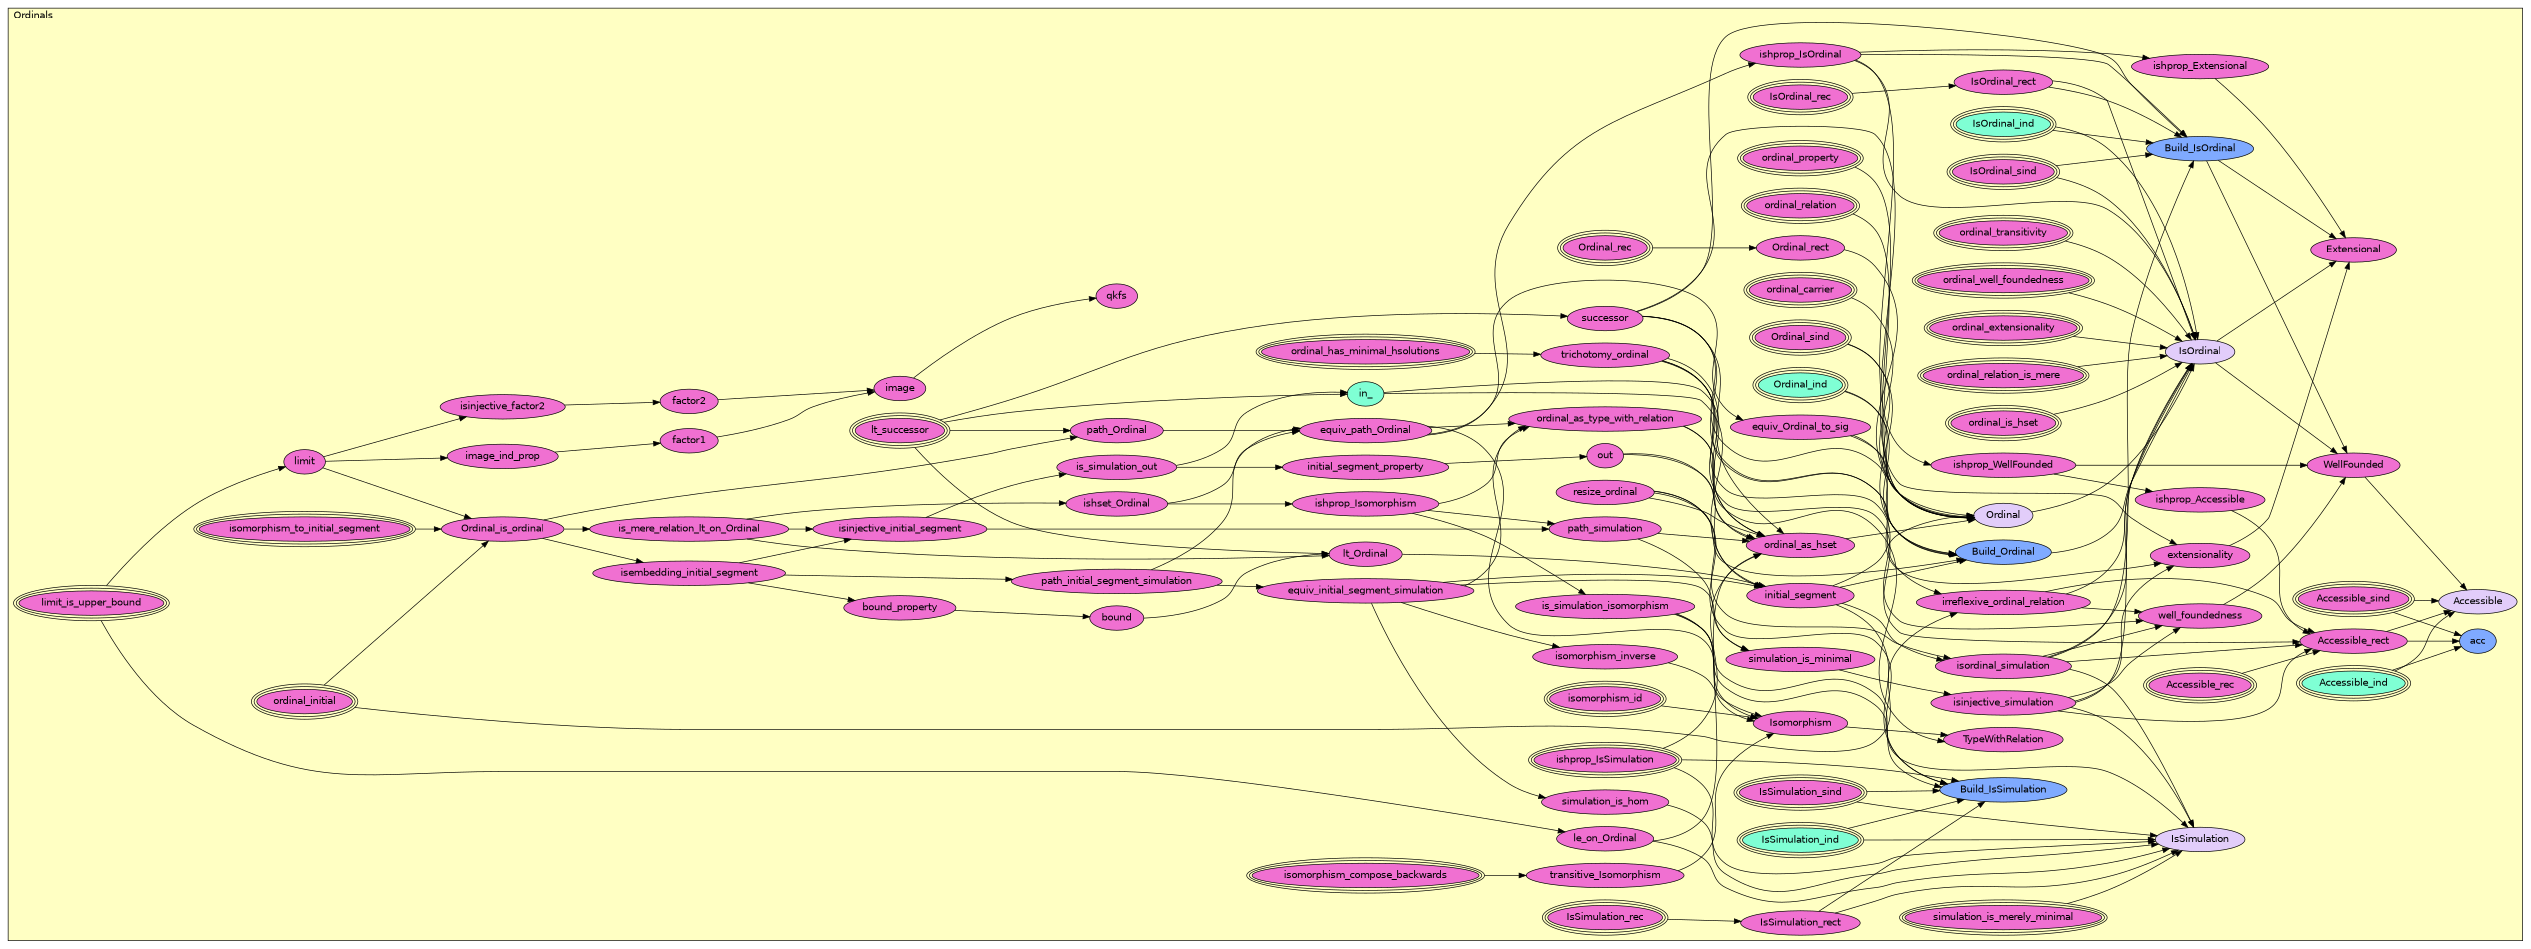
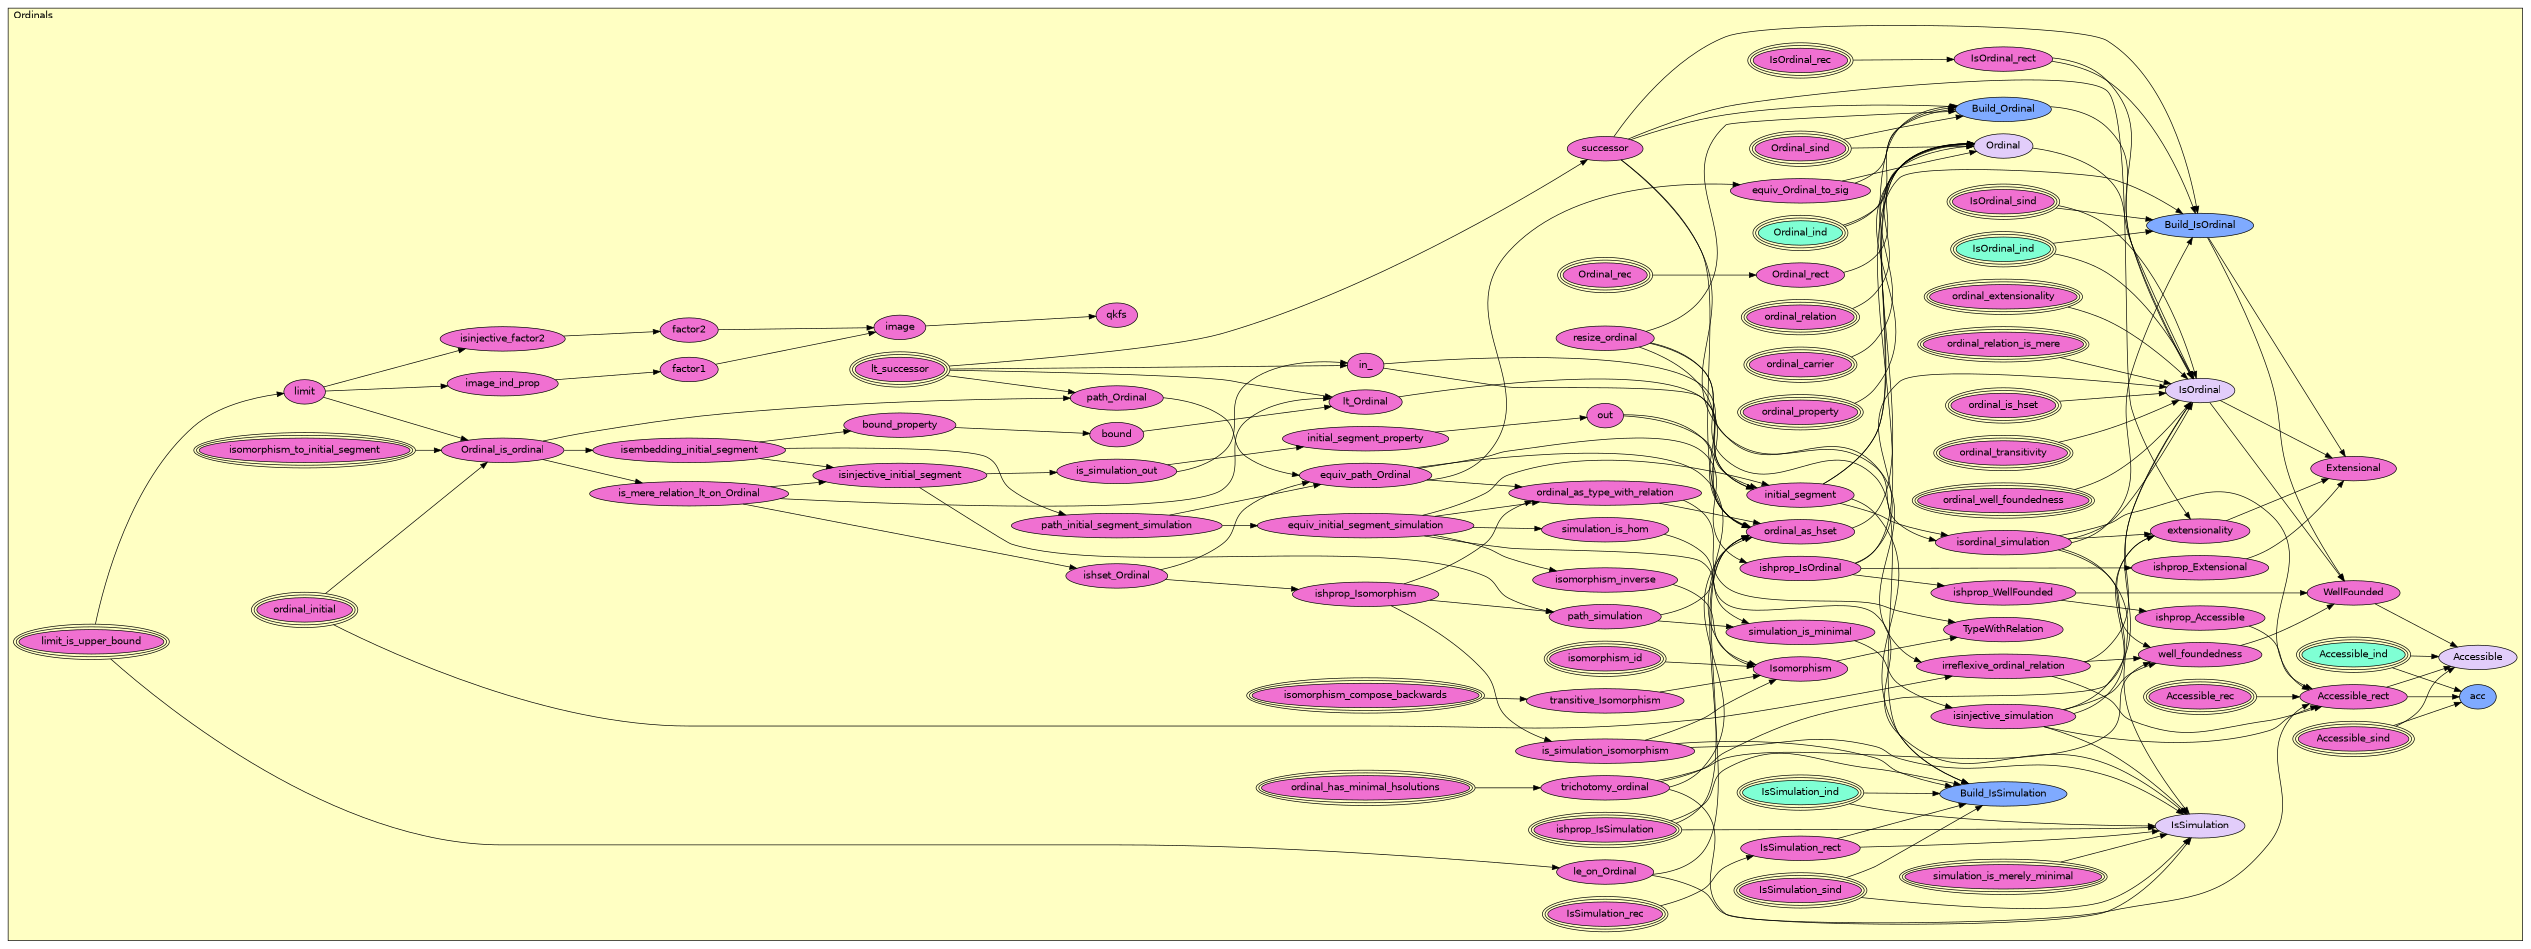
  digraph {
    fontname="DejaVu Sans"
    rankdir=LR
    node [fillcolor="#F070D1" fontname="DejaVu Sans" style=filled]
    edge [fontname="DejaVu Sans"]
    n1 [label=resize_ordinal]
    n2 [label=limit_is_upper_bound peripheries=3]
    n3 [label=le_on_Ordinal]
    n4 [label=limit]
    n5 [label=image_ind_prop]
    n6 [label=isinjective_factor2]
    n7 [label=factor2]
    n8 [label=factor1]
    n9 [label=image]
    n10 [label=qkfs]
    n11 [label=lt_successor peripheries=3]
    n12 [label=successor]
    n13 [label=ordinal_initial peripheries=3]
    n14 [label=isomorphism_to_initial_segment peripheries=3]
    n15 [label=Ordinal_is_ordinal]
    n16 [label=isembedding_initial_segment]
    n17 [label=bound_property]
    n18 [label=bound]
    n19 [label=is_mere_relation_lt_on_Ordinal]
    n20 [label=lt_Ordinal]
    n21 [label=path_initial_segment_simulation]
    n22 [label=equiv_initial_segment_simulation]
    n23 [label=isinjective_initial_segment]
    n24 [label=is_simulation_out]
    n25 [label=initial_segment_property]
    n26 [label=out]
-   n27 [fillcolor="#7FFFD4" label=in_]
+   n27 [label=in_]
    n28 [label=initial_segment]
    n29 [label=isordinal_simulation]
    n30 [label=ishset_Ordinal]
    n31 [label=ishprop_Isomorphism]
    n32 [label=is_simulation_isomorphism]
    n33 [label=path_simulation]
    n34 [label=simulation_is_minimal]
    n35 [label=isinjective_simulation]
    n36 [label=ishprop_IsSimulation peripheries=3]
    n37 [label=simulation_is_merely_minimal peripheries=3]
    n38 [label=simulation_is_hom]
    n39 [label=IsSimulation_sind peripheries=3]
    n40 [label=IsSimulation_rec peripheries=3]
    n41 [fillcolor="#7FFFD4" label=IsSimulation_ind peripheries=3]
    n42 [label=IsSimulation_rect]
    n43 [fillcolor="#7FAAFF" label=Build_IsSimulation]
    n44 [fillcolor="#E2CDFA" label=IsSimulation]
    n45 [label=ordinal_has_minimal_hsolutions peripheries=3]
    n46 [label=trichotomy_ordinal]
    n47 [label=path_Ordinal]
    n48 [label=equiv_path_Ordinal]
    n49 [label=isomorphism_compose_backwards peripheries=3]
    n50 [label=transitive_Isomorphism]
    n51 [label=isomorphism_inverse]
    n52 [label=isomorphism_id peripheries=3]
    n53 [label=Isomorphism]
    n54 [label=equiv_Ordinal_to_sig]
    n55 [label=ordinal_as_type_with_relation]
    n56 [label=TypeWithRelation]
    n57 [label=irreflexive_ordinal_relation]
    n58 [label=ordinal_as_hset]
    n59 [label=ordinal_property peripheries=3]
    n60 [label=ordinal_relation peripheries=3]
    n61 [label=ordinal_carrier peripheries=3]
    n62 [label=Ordinal_sind peripheries=3]
    n63 [label=Ordinal_rec peripheries=3]
    n64 [fillcolor="#7FFFD4" label=Ordinal_ind peripheries=3]
    n65 [label=Ordinal_rect]
    n66 [fillcolor="#7FAAFF" label=Build_Ordinal]
    n67 [fillcolor="#E2CDFA" label=Ordinal]
    n68 [label=ishprop_IsOrdinal]
    n69 [label=ordinal_transitivity peripheries=3]
    n70 [label=ordinal_well_foundedness peripheries=3]
    n71 [label=ordinal_extensionality peripheries=3]
    n72 [label=ordinal_relation_is_mere peripheries=3]
    n73 [label=ordinal_is_hset peripheries=3]
    n74 [label=IsOrdinal_sind peripheries=3]
    n75 [label=IsOrdinal_rec peripheries=3]
    n76 [fillcolor="#7FFFD4" label=IsOrdinal_ind peripheries=3]
    n77 [label=IsOrdinal_rect]
    n78 [fillcolor="#7FAAFF" label=Build_IsOrdinal]
    n79 [fillcolor="#E2CDFA" label=IsOrdinal]
    n80 [label=ishprop_Extensional]
    n81 [label=extensionality]
    n82 [label=Extensional]
    n83 [label=ishprop_WellFounded]
    n84 [label=well_foundedness]
    n85 [label=WellFounded]
    n86 [label=ishprop_Accessible]
    n87 [label=Accessible_sind peripheries=3]
    n88 [label=Accessible_rec peripheries=3]
    n89 [fillcolor="#7FFFD4" label=Accessible_ind peripheries=3]
    n90 [label=Accessible_rect]
    n91 [fillcolor="#7FAAFF" label=acc]
    n92 [fillcolor="#E2CDFA" label=Accessible]
    subgraph cluster_1 {
      fillcolor="#FFFFC3"
      label=Ordinals
      labeljust=l
      style=filled
      n1
      n2
      n3
      n4
      n5
      n6
      n7
      n8
      n9
      n10
      n11
      n12
      n13
      n14
      n15
      n16
      n17
      n18
      n19
      n20
      n21
      n22
      n23
      n24
      n25
      n26
      n27
      n28
      n29
      n30
      n31
      n32
      n33
      n34
      n35
      n36
      n37
      n38
      n39
      n40
      n41
      n42
      n43
      n44
      n45
      n46
      n47
      n48
      n49
      n50
      n51
      n52
      n53
      n54
      n55
      n56
      n57
      n58
      n59
      n60
      n61
      n62
      n63
      n64
      n65
      n66
      n67
      n68
      n69
      n70
      n71
      n72
      n73
      n74
      n75
      n76
      n77
      n78
      n79
      n80
      n81
      n82
      n83
      n84
      n85
      n86
      n87
      n88
      n89
      n90
      n91
      n92
    }
    n1 -> n29
    n1 -> n43
    n1 -> n58
    n1 -> n66
    n2 -> n3
    n2 -> n4
    n3 -> n44
    n3 -> n58
    n4 -> n5
    n4 -> n6
    n4 -> n15
    n5 -> n8
    n6 -> n7
    n7 -> n9
    n8 -> n9
    n9 -> n10
    n11 -> n12
    n11 -> n20
    n11 -> n27
    n11 -> n47
    n12 -> n57
    n12 -> n58
    n12 -> n66
    n12 -> n78
    n12 -> n81
    n13 -> n15
    n13 -> n57
    n14 -> n15
    n15 -> n16
    n15 -> n19
    n15 -> n47
    n16 -> n17
    n16 -> n21
    n16 -> n23
    n17 -> n18
    n18 -> n20
    n19 -> n20
    n19 -> n23
    n19 -> n30
    n20 -> n28
    n21 -> n22
    n21 -> n48
    n22 -> n28
    n22 -> n34
    n22 -> n38
    n22 -> n51
    n22 -> n55
    n23 -> n24
    n23 -> n33
    n24 -> n25
    n24 -> n27
    n25 -> n26
    n26 -> n28
    n26 -> n58
    n27 -> n28
    n27 -> n58
    n28 -> n29
    n28 -> n43
    n28 -> n66
    n28 -> n67
    n29 -> n44
    n29 -> n78
    n29 -> n79
+   n29 -> n81
    n29 -> n84
    n29 -> n90
    n30 -> n31
    n30 -> n48
    n31 -> n32
    n31 -> n33
    n31 -> n55
    n32 -> n43
    n32 -> n44
    n32 -> n53
    n33 -> n34
    n33 -> n58
    n34 -> n35
    n35 -> n44
    n35 -> n79
    n35 -> n81
    n35 -> n84
    n35 -> n90
    n36 -> n43
    n36 -> n44
    n36 -> n58
    n37 -> n44
    n38 -> n44
    n39 -> n43
    n39 -> n44
    n40 -> n42
    n41 -> n43
    n41 -> n44
    n42 -> n43
    n42 -> n44
    n45 -> n46
    n46 -> n58
    n46 -> n81
    n46 -> n84
    n46 -> n90
    n47 -> n48
    n48 -> n53
    n48 -> n54
    n48 -> n55
    n48 -> n68
    n49 -> n50
    n50 -> n53
    n51 -> n53
    n52 -> n53
    n53 -> n56
    n54 -> n66
    n54 -> n67
    n55 -> n56
    n55 -> n58
    n57 -> n79
    n57 -> n84
    n57 -> n90
    n58 -> n67
    n59 -> n67
    n60 -> n67
    n61 -> n67
    n62 -> n66
    n62 -> n67
    n63 -> n65
    n64 -> n66
    n64 -> n67
    n65 -> n67
    n66 -> n79
    n67 -> n79
    n68 -> n78
    n68 -> n79
    n68 -> n80
    n68 -> n83
    n69 -> n79
    n70 -> n79
    n71 -> n79
    n72 -> n79
    n73 -> n79
    n74 -> n78
    n74 -> n79
    n75 -> n77
    n76 -> n78
    n76 -> n79
    n77 -> n78
    n77 -> n79
    n78 -> n82
    n78 -> n85
    n79 -> n82
    n79 -> n85
    n80 -> n82
    n81 -> n82
    n83 -> n85
    n83 -> n86
    n84 -> n85
    n85 -> n92
    n86 -> n90
    n87 -> n91
    n87 -> n92
    n88 -> n90
    n89 -> n91
    n89 -> n92
    n90 -> n91
    n90 -> n92
  }
